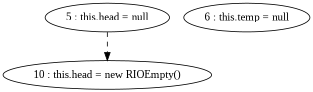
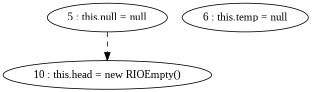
  digraph {
    fontname="Liberation Serif"
    node [fontname="Liberation Serif"]
-   "5 : this.head = null"
+   "5 : this.head = null" [label="5 : this.null = null"]
    "10 : this.head = new RIOEmpty()"
    "6 : this.temp = null"
    "5 : this.head = null" -> "10 : this.head = new RIOEmpty()" [style=dashed fontname="Liberation Serif"]
  }
